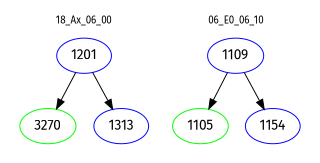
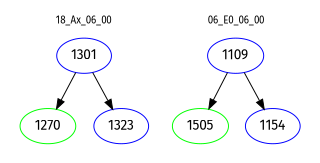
  digraph {
    fontname="Fira Sans"
    node [color=blue fontname="Fira Sans"]
    edge [color=black fontname="Fira Sans"]
-   n1 [label=1201]
-   n2 [color=green label=3270]
-   n3 [label=1313]
+   n1 [label=1301]
+   n2 [color=green label=1270]
+   n3 [label=1323]
    n4 [label=1109]
-   n5 [color=green label=1105]
+   n5 [color=green label=1505]
    n6 [label=1154]
    subgraph cluster_1 {
      color=white
      fontsize=10
      label="18_Ax_06_00"
      n1
      n2
      n3
    }
    subgraph cluster_2 {
      color=white
      fontsize=10
-     label="06_E0_06_10"
+     label="06_E0_06_00"
      n4
      n5
      n6
    }
    n1 -> n2
    n1 -> n3
    n4 -> n5
    n4 -> n6
  }
